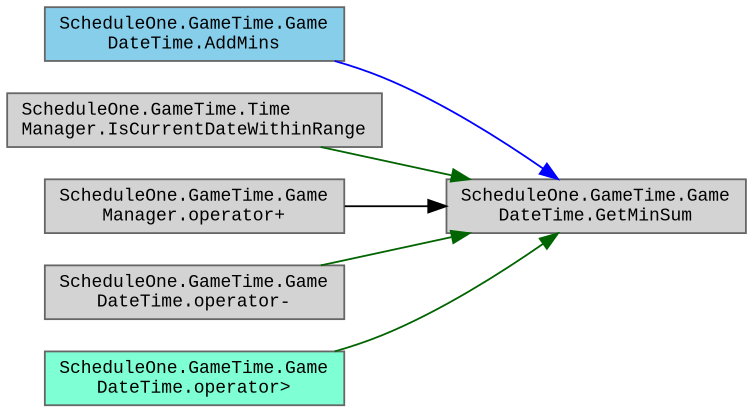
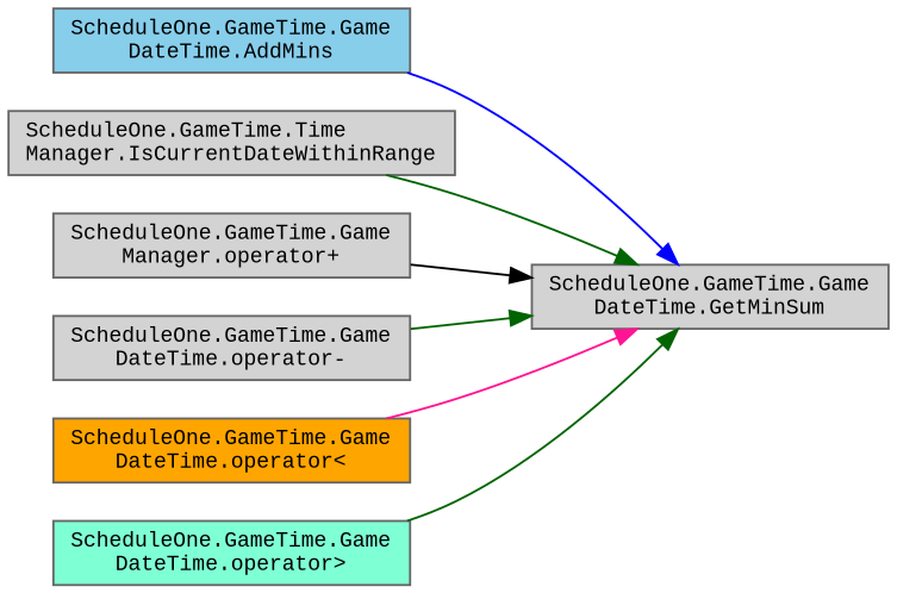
  digraph {
    fontname="Liberation Mono"
    rankdir=RL
    node [color=grey40 fillcolor=lightgrey fontname="Liberation Mono" fontsize=10 shape=box style=filled]
    edge [color=darkgreen dir=back fontname="Liberation Mono" fontsize=10 labelfontname=Helvetica labelfontsize=10 style=solid]
    n1 [color=gray40 fontcolor=black height=0.2 label="ScheduleOne.GameTime.Game\lDateTime.GetMinSum" width=0.4]
    n2 [fillcolor=skyblue height=0.2 label="ScheduleOne.GameTime.Game\lDateTime.AddMins" width=0.4]
    n3 [height=0.2 label="ScheduleOne.GameTime.Time\lManager.IsCurrentDateWithinRange" width=0.4]
    n4 [height=0.2 label="ScheduleOne.GameTime.Game\lManager.operator+" width=0.4]
    n5 [height=0.2 label="ScheduleOne.GameTime.Game\lDateTime.operator-" width=0.4]
+   n6 [fillcolor=orange height=0.2 label="ScheduleOne.GameTime.Game\lDateTime.operator\<" width=0.4]
    n7 [fillcolor=aquamarine height=0.2 label="ScheduleOne.GameTime.Game\lDateTime.operator\>" width=0.4]
    n1 -> n2 [color=blue]
    n1 -> n3
    n1 -> n4 [color=black]
    n1 -> n5
+   n1 -> n6 [color=deeppink]
    n1 -> n7
  }
